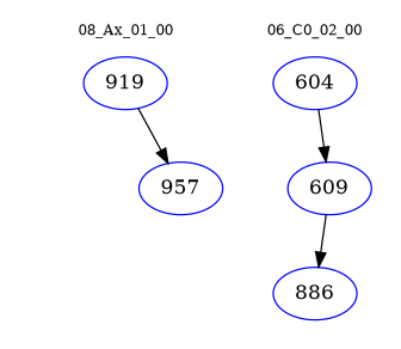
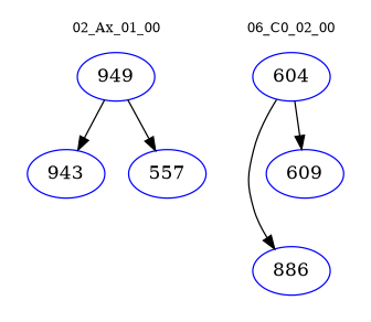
  digraph {
    node [color=blue]
    edge [color=black]
-   n1 [label=919]
-   n3 [label=957]
+   n1 [label=949]
+   n2 [label=943]
+   n3 [label=557]
    n4 [label=604]
    n5 [label=886]
    n6 [label=609]
    subgraph cluster_1 {
      color=white
      fontsize=10
-     label="08_Ax_01_00"
+     label="02_Ax_01_00"
      n1
+     n2
      n3
    }
    subgraph cluster_2 {
      color=white
      fontsize=10
      label="06_C0_02_00"
      n4
      n5
      n6
    }
+   n1 -> n2
    n1 -> n3
-   n6 -> n5
+   n4 -> n5
    n4 -> n6
  }
